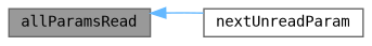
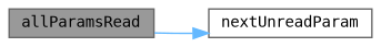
  digraph {
    rankdir=LR
    fontname="DejaVu Sans Mono"
    node [fontname="DejaVu Sans Mono" fontsize=10 shape=box style=filled]
    n1 [color=gray40 fillcolor=grey60 fontcolor=black height=0.2 label=allParamsRead width=0.4]
    n2 [color=grey40 fillcolor=white height=0.2 label=nextUnreadParam width=0.4]
-   n2 -> n1 [color=steelblue1 fontname="DejaVu Sans Mono" fontsize=10 labelfontname=Helvetica labelfontsize=10 style=solid]
+   n1 -> n2 [color=steelblue1 fontname="DejaVu Sans Mono" fontsize=10 labelfontname=Helvetica labelfontsize=10 style=solid]
  }
